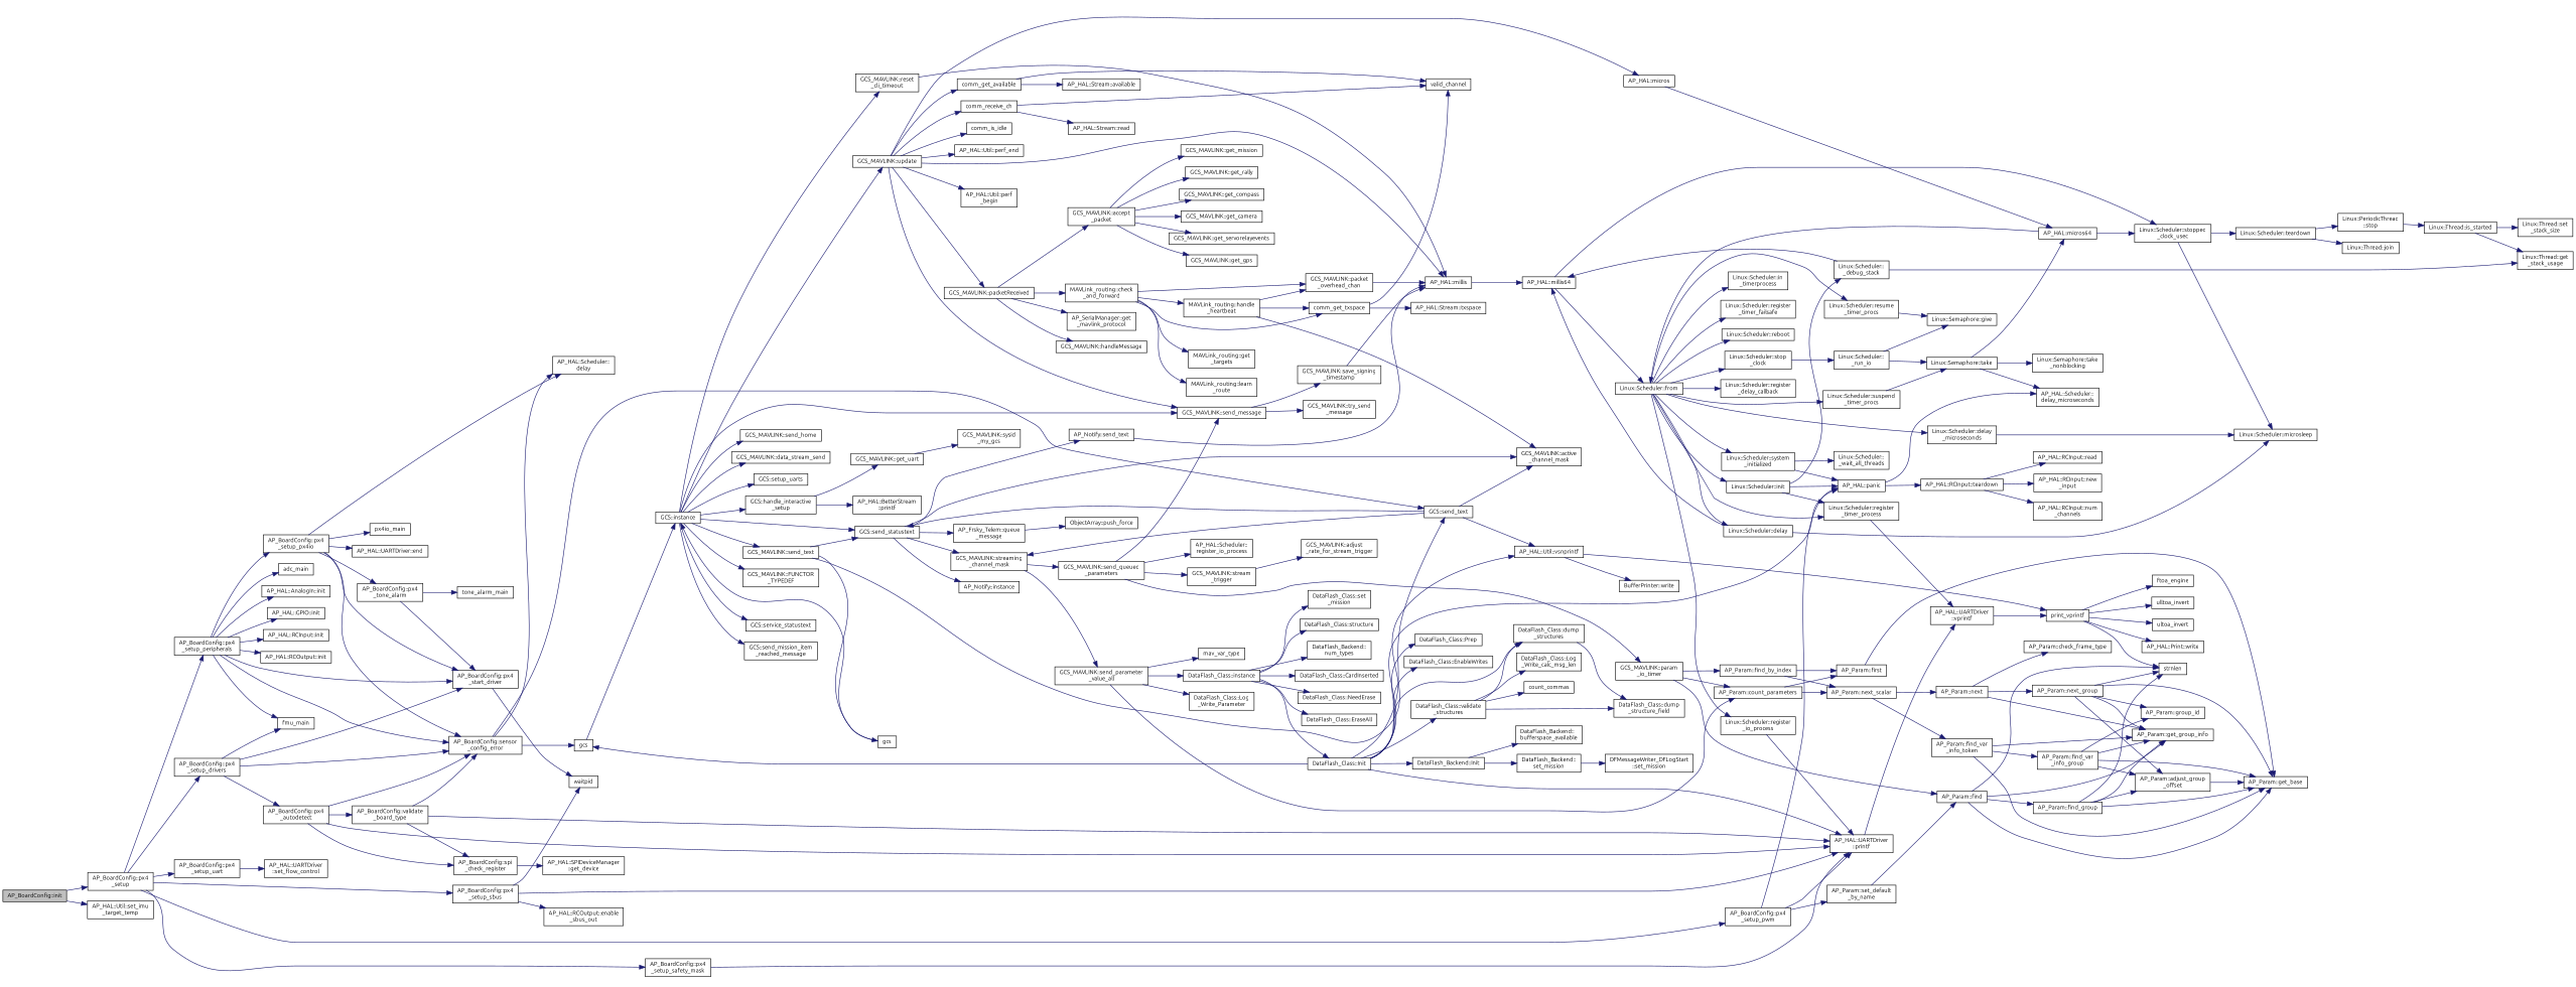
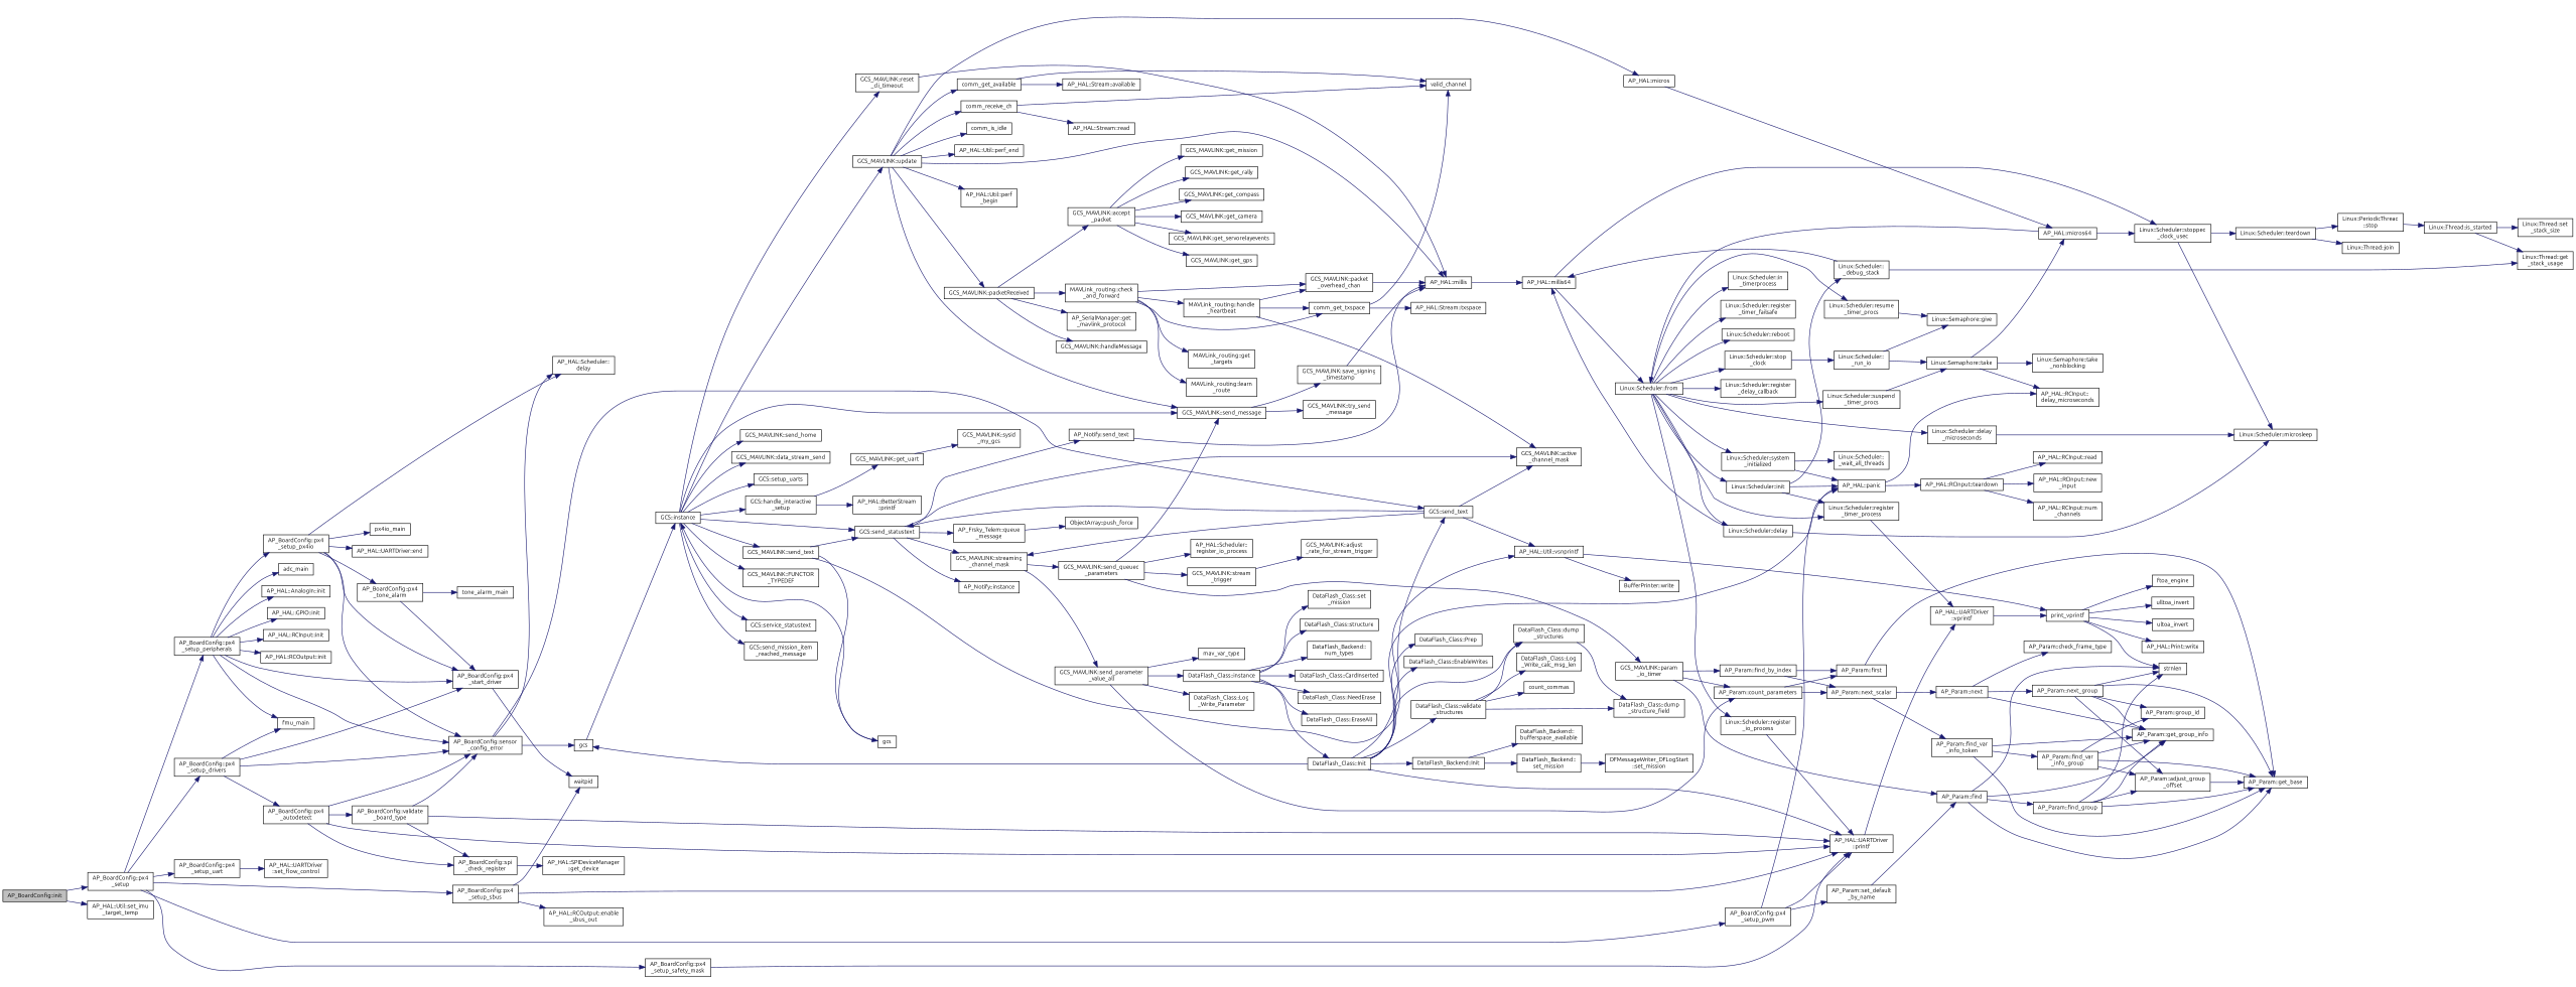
  digraph {
    fontname=Ubuntu
    rankdir=LR
    node [color=black fillcolor=white fontname=Ubuntu fontsize=10 shape=record style=filled]
    edge [color=midnightblue fontname=Ubuntu fontsize=10 labelfontname=Helvetica labelfontsize=10 style=solid]
    n1 [fillcolor=grey75 fontcolor=black height=0.2 label="AP_BoardConfig::init" width=0.4]
    n2 [height=0.2 label="AP_BoardConfig::px4\l_setup" width=0.4]
    n3 [height=0.2 label="AP_HAL::Util::set_imu\l_target_temp" width=0.4]
    n4 [height=0.2 label="AP_BoardConfig::px4\l_setup_peripherals" width=0.4]
    n5 [height=0.2 label="AP_BoardConfig::px4\l_setup_pwm" width=0.4]
    n6 [height=0.2 label="AP_BoardConfig::px4\l_setup_safety_mask" width=0.4]
    n7 [height=0.2 label="AP_BoardConfig::px4\l_setup_uart" width=0.4]
    n8 [height=0.2 label="AP_BoardConfig::px4\l_setup_sbus" width=0.4]
    n9 [height=0.2 label="AP_BoardConfig::px4\l_setup_drivers" width=0.4]
    n10 [height=0.2 label="AP_BoardConfig::px4\l_start_driver" width=0.4]
    n11 [height=0.2 label=adc_main width=0.4]
    n12 [height=0.2 label="AP_HAL::AnalogIn::init" width=0.4]
    n13 [height=0.2 label="AP_BoardConfig::sensor\l_config_error" width=0.4]
    n14 [height=0.2 label="AP_BoardConfig::px4\l_setup_px4io" width=0.4]
    n15 [height=0.2 label=fmu_main width=0.4]
    n16 [height=0.2 label="AP_HAL::GPIO::init" width=0.4]
    n17 [height=0.2 label="AP_HAL::RCInput::init" width=0.4]
    n18 [height=0.2 label="AP_HAL::RCOutput::init" width=0.4]
    n19 [height=0.2 label="AP_HAL::panic" width=0.4]
    n20 [height=0.2 label="AP_HAL::UARTDriver\l::printf" width=0.4]
    n21 [height=0.2 label="AP_Param::set_default\l_by_name" width=0.4]
    n22 [height=0.2 label="AP_HAL::UARTDriver\l::set_flow_control" width=0.4]
    n23 [height=0.2 label=waitpid width=0.4]
    n24 [height=0.2 label="AP_HAL::RCOutput::enable\l_sbus_out" width=0.4]
    n25 [height=0.2 label="AP_BoardConfig::px4\l_autodetect" width=0.4]
    n26 [height=0.2 label=gcs width=0.4]
    n27 [height=0.2 label="GCS::send_text" width=0.4]
    n28 [height=0.2 label="AP_HAL::Scheduler::\ldelay" width=0.4]
    n29 [height=0.2 label=px4io_main width=0.4]
    n30 [height=0.2 label="AP_BoardConfig::px4\l_tone_alarm" width=0.4]
    n31 [height=0.2 label="AP_HAL::UARTDriver::end" width=0.4]
    n32 [height=0.2 label="GCS::instance" width=0.4]
    n33 [height=0.2 label="GCS::send_statustext" width=0.4]
    n34 [height=0.2 label="AP_HAL::Util::vsnprintf" width=0.4]
    n35 [height=0.2 label="GCS_MAVLINK::active\l_channel_mask" width=0.4]
    n36 [height=0.2 label="GCS_MAVLINK::streaming\l_channel_mask" width=0.4]
    n37 [height=0.2 label="GCS_MAVLINK::send_text" width=0.4]
    n38 [height=0.2 label="GCS_MAVLINK::send_message" width=0.4]
    n39 [height=0.2 label="GCS::service_statustext" width=0.4]
    n40 [height=0.2 label="GCS_MAVLINK::reset\l_cli_timeout" width=0.4]
    n41 [height=0.2 label="GCS::send_mission_item\l_reached_message" width=0.4]
    n42 [height=0.2 label="GCS_MAVLINK::send_home" width=0.4]
    n43 [height=0.2 label="GCS_MAVLINK::data_stream_send" width=0.4]
    n44 [height=0.2 label="GCS_MAVLINK::update" width=0.4]
    n45 [height=0.2 label="GCS::setup_uarts" width=0.4]
    n46 [height=0.2 label="GCS::handle_interactive\l_setup" width=0.4]
    n47 [height=0.2 label="GCS_MAVLINK::FUNCTOR\l_TYPEDEF" width=0.4]
    n48 [height=0.2 label=gcs width=0.4]
    n49 [height=0.2 label="AP_Frsky_Telem::queue\l_message" width=0.4]
    n50 [height=0.2 label="AP_Notify::instance" width=0.4]
    n51 [height=0.2 label="AP_Notify::send_text" width=0.4]
    n52 [height=0.2 label="GCS_MAVLINK::save_signing\l_timestamp" width=0.4]
    n53 [height=0.2 label="GCS_MAVLINK::try_send\l_message" width=0.4]
    n54 [height=0.2 label="AP_HAL::millis" width=0.4]
    n55 [height=0.2 label="AP_HAL::micros" width=0.4]
    n56 [height=0.2 label="AP_HAL::Util::perf\l_begin" width=0.4]
    n57 [height=0.2 label=comm_get_available width=0.4]
    n58 [height=0.2 label=comm_receive_ch width=0.4]
    n59 [height=0.2 label=comm_is_idle width=0.4]
    n60 [height=0.2 label="GCS_MAVLINK::packetReceived" width=0.4]
    n61 [height=0.2 label="AP_HAL::Util::perf_end" width=0.4]
    n62 [height=0.2 label="AP_HAL::BetterStream\l::printf" width=0.4]
    n63 [height=0.2 label="GCS_MAVLINK::get_uart" width=0.4]
    n64 [height=0.2 label=print_vprintf width=0.4]
    n65 [height=0.2 label="BufferPrinter::write" width=0.4]
    n66 [height=0.2 label="AP_HAL::Print::write" width=0.4]
    n67 [height=0.2 label=ftoa_engine width=0.4]
    n68 [height=0.2 label=strnlen width=0.4]
    n69 [height=0.2 label=ulltoa_invert width=0.4]
    n70 [height=0.2 label=ultoa_invert width=0.4]
    n71 [height=0.2 label="ObjectArray::push_force" width=0.4]
    n72 [height=0.2 label="GCS_MAVLINK::send_parameter\l_value_all" width=0.4]
    n73 [height=0.2 label="GCS_MAVLINK::send_queued\l_parameters" width=0.4]
    n74 [height=0.2 label=mav_var_type width=0.4]
    n75 [height=0.2 label="AP_Param::count_parameters" width=0.4]
    n76 [height=0.2 label="DataFlash_Class::instance" width=0.4]
    n77 [height=0.2 label="DataFlash_Class::Log\l_Write_Parameter" width=0.4]
    n78 [height=0.2 label="AP_HAL::Scheduler::\lregister_io_process" width=0.4]
    n79 [height=0.2 label="GCS_MAVLINK::param\l_io_timer" width=0.4]
    n80 [height=0.2 label="GCS_MAVLINK::stream\l_trigger" width=0.4]
    n81 [height=0.2 label="AP_Param::first" width=0.4]
    n82 [height=0.2 label="AP_Param::next_scalar" width=0.4]
    n83 [height=0.2 label="DataFlash_Class::set\l_mission" width=0.4]
    n84 [height=0.2 label="DataFlash_Class::Init" width=0.4]
    n85 [height=0.2 label="DataFlash_Class::structure" width=0.4]
    n86 [height=0.2 label="DataFlash_Backend::\lnum_types" width=0.4]
    n87 [height=0.2 label="DataFlash_Class::CardInserted" width=0.4]
    n88 [height=0.2 label="DataFlash_Class::NeedErase" width=0.4]
    n89 [height=0.2 label="DataFlash_Class::EraseAll" width=0.4]
    n90 [height=0.2 label="AP_Param::get_base" width=0.4]
    n91 [height=0.2 label="AP_Param::next" width=0.4]
    n92 [height=0.2 label="AP_Param::find_var\l_info_token" width=0.4]
    n93 [height=0.2 label="AP_Param::check_frame_type" width=0.4]
    n94 [height=0.2 label="AP_Param::get_group_info" width=0.4]
    n95 [height=0.2 label="AP_Param::next_group" width=0.4]
    n96 [height=0.2 label="AP_Param::find_var\l_info_group" width=0.4]
    n97 [height=0.2 label="AP_Param::adjust_group\l_offset" width=0.4]
    n98 [height=0.2 label="AP_Param::group_id" width=0.4]
    n99 [height=0.2 label="DataFlash_Class::validate\l_structures" width=0.4]
    n100 [height=0.2 label="DataFlash_Class::dump\l_structures" width=0.4]
    n101 [height=0.2 label="DataFlash_Backend::Init" width=0.4]
    n102 [height=0.2 label="DataFlash_Class::Prep" width=0.4]
    n103 [height=0.2 label="DataFlash_Class::EnableWrites" width=0.4]
    n104 [height=0.2 label=count_commas width=0.4]
    n105 [height=0.2 label="DataFlash_Class::Log\l_Write_calc_msg_len" width=0.4]
    n106 [height=0.2 label="DataFlash_Class::dump\l_structure_field" width=0.4]
    n107 [height=0.2 label="AP_HAL::RCInput::teardown" width=0.4]
-   n108 [height=0.2 label="AP_HAL::Scheduler::\ldelay_microseconds" width=0.4]
+   n108 [height=0.2 label="AP_HAL::RCInput::\ldelay_microseconds" width=0.4]
    n109 [height=0.2 label="AP_HAL::UARTDriver\l::vprintf" width=0.4]
    n110 [height=0.2 label="DataFlash_Backend::\lset_mission" width=0.4]
    n111 [height=0.2 label="DataFlash_Backend::\lbufferspace_available" width=0.4]
    n112 [height=0.2 label="AP_HAL::RCInput::new\l_input" width=0.4]
    n113 [height=0.2 label="AP_HAL::RCInput::num\l_channels" width=0.4]
    n114 [height=0.2 label="AP_HAL::RCInput::read" width=0.4]
    n115 [height=0.2 label="DFMessageWriter_DFLogStart\l::set_mission" width=0.4]
    n116 [height=0.2 label="AP_Param::find_by_index" width=0.4]
    n117 [height=0.2 label="AP_Param::find" width=0.4]
    n118 [height=0.2 label="GCS_MAVLINK::adjust\l_rate_for_stream_trigger" width=0.4]
    n119 [height=0.2 label="AP_Param::find_group" width=0.4]
    n120 [height=0.2 label="AP_HAL::millis64" width=0.4]
    n121 [height=0.2 label="Linux::Scheduler::from" width=0.4]
    n122 [height=0.2 label="Linux::Scheduler::stopped\l_clock_usec" width=0.4]
    n123 [height=0.2 label="Linux::Scheduler::init" width=0.4]
    n124 [height=0.2 label="Linux::Scheduler::register\l_timer_process" width=0.4]
    n125 [height=0.2 label="Linux::Scheduler::delay" width=0.4]
    n126 [height=0.2 label="Linux::Scheduler::delay\l_microseconds" width=0.4]
    n127 [height=0.2 label="Linux::Scheduler::register\l_delay_callback" width=0.4]
    n128 [height=0.2 label="Linux::Scheduler::register\l_io_process" width=0.4]
    n129 [height=0.2 label="Linux::Scheduler::suspend\l_timer_procs" width=0.4]
    n130 [height=0.2 label="Linux::Scheduler::resume\l_timer_procs" width=0.4]
    n131 [height=0.2 label="Linux::Scheduler::in\l_timerprocess" width=0.4]
    n132 [height=0.2 label="Linux::Scheduler::register\l_timer_failsafe" width=0.4]
    n133 [height=0.2 label="Linux::Scheduler::system\l_initialized" width=0.4]
    n134 [height=0.2 label="Linux::Scheduler::reboot" width=0.4]
    n135 [height=0.2 label="Linux::Scheduler::stop\l_clock" width=0.4]
    n136 [height=0.2 label="Linux::Scheduler::microsleep" width=0.4]
    n137 [height=0.2 label="Linux::Scheduler::teardown" width=0.4]
    n138 [height=0.2 label="Linux::Scheduler::\l_debug_stack" width=0.4]
    n139 [height=0.2 label="Linux::Semaphore::take" width=0.4]
    n140 [height=0.2 label="Linux::Semaphore::give" width=0.4]
    n141 [height=0.2 label="Linux::Scheduler::\l_wait_all_threads" width=0.4]
    n142 [height=0.2 label="Linux::Scheduler::\l_run_io" width=0.4]
    n143 [height=0.2 label="Linux::Thread::get\l_stack_usage" width=0.4]
    n144 [height=0.2 label="Linux::Semaphore::take\l_nonblocking" width=0.4]
    n145 [height=0.2 label="AP_HAL::micros64" width=0.4]
    n146 [height=0.2 label="Linux::PeriodicThread\l::stop" width=0.4]
    n147 [height=0.2 label="Linux::Thread::join" width=0.4]
    n148 [height=0.2 label="Linux::Thread::is_started" width=0.4]
    n149 [height=0.2 label="Linux::Thread::set\l_stack_size" width=0.4]
    n150 [height=0.2 label=valid_channel width=0.4]
    n151 [height=0.2 label="AP_HAL::Stream::available" width=0.4]
    n152 [height=0.2 label="AP_HAL::Stream::read" width=0.4]
    n153 [height=0.2 label="AP_SerialManager::get\l_mavlink_protocol" width=0.4]
    n154 [height=0.2 label="MAVLink_routing::check\l_and_forward" width=0.4]
    n155 [height=0.2 label="GCS_MAVLINK::accept\l_packet" width=0.4]
    n156 [height=0.2 label="GCS_MAVLINK::handleMessage" width=0.4]
    n157 [height=0.2 label="MAVLink_routing::learn\l_route" width=0.4]
    n158 [height=0.2 label="MAVLink_routing::handle\l_heartbeat" width=0.4]
    n159 [height=0.2 label=comm_get_txspace width=0.4]
    n160 [height=0.2 label="GCS_MAVLINK::packet\l_overhead_chan" width=0.4]
    n161 [height=0.2 label="MAVLink_routing::get\l_targets" width=0.4]
    n162 [height=0.2 label="GCS_MAVLINK::get_mission" width=0.4]
    n163 [height=0.2 label="GCS_MAVLINK::get_rally" width=0.4]
    n164 [height=0.2 label="GCS_MAVLINK::get_compass" width=0.4]
    n165 [height=0.2 label="GCS_MAVLINK::get_camera" width=0.4]
    n166 [height=0.2 label="GCS_MAVLINK::get_servorelayevents" width=0.4]
    n167 [height=0.2 label="GCS_MAVLINK::get_gps" width=0.4]
    n168 [height=0.2 label="AP_HAL::Stream::txspace" width=0.4]
    n169 [height=0.2 label="GCS_MAVLINK::sysid\l_my_gcs" width=0.4]
    n170 [height=0.2 label=tone_alarm_main width=0.4]
    n171 [height=0.2 label="AP_BoardConfig::validate\l_board_type" width=0.4]
    n172 [height=0.2 label="AP_BoardConfig::spi\l_check_register" width=0.4]
    n173 [height=0.2 label="AP_HAL::SPIDeviceManager\l::get_device" width=0.4]
    n1 -> n2
    n1 -> n3
    n2 -> n4
    n2 -> n5
    n2 -> n6
    n2 -> n7
    n2 -> n8
    n2 -> n9
    n4 -> n10
    n4 -> n11
    n4 -> n12
    n4 -> n13
    n4 -> n14
    n4 -> n15
    n4 -> n16
    n4 -> n17
    n4 -> n18
    n5 -> n19
    n5 -> n20
    n5 -> n21
    n6 -> n20
    n7 -> n22
    n8 -> n20
    n8 -> n23
    n8 -> n24
    n9 -> n10
    n9 -> n13
    n9 -> n15
    n9 -> n25
    n10 -> n23
    n13 -> n26
    n13 -> n27
    n13 -> n28
    n14 -> n10
    n14 -> n13
    n14 -> n28
    n14 -> n29
    n14 -> n30
    n14 -> n31
    n19 -> n107
    n19 -> n108
    n20 -> n109
    n21 -> n117
    n25 -> n13
    n25 -> n20
    n25 -> n171
    n25 -> n172
    n26 -> n32
    n27 -> n33
    n27 -> n34
    n27 -> n35
    n27 -> n36
    n30 -> n10
    n30 -> n170
    n32 -> n33
    n32 -> n37
    n32 -> n38
    n32 -> n39
    n32 -> n40
    n32 -> n41
    n32 -> n42
    n32 -> n43
    n32 -> n44
    n32 -> n45
    n32 -> n46
    n32 -> n47
    n33 -> n35
    n33 -> n36
    n33 -> n49
    n33 -> n50
    n33 -> n51
    n34 -> n64
    n34 -> n65
    n36 -> n72
    n36 -> n73
    n37 -> n33
    n37 -> n34
    n37 -> n48
    n38 -> n52
    n38 -> n53
    n40 -> n54
    n44 -> n38
    n44 -> n54
    n44 -> n55
    n44 -> n56
    n44 -> n57
    n44 -> n58
    n44 -> n59
    n44 -> n60
    n44 -> n61
    n46 -> n62
    n46 -> n63
    n48 -> n32
    n49 -> n71
    n51 -> n54
    n52 -> n54
    n54 -> n120
    n55 -> n145
    n57 -> n150
    n57 -> n151
    n58 -> n150
    n58 -> n152
    n60 -> n153
    n60 -> n154
    n60 -> n155
    n60 -> n156
    n63 -> n169
    n64 -> n66
    n64 -> n67
    n64 -> n68
    n64 -> n69
    n64 -> n70
    n72 -> n74
    n72 -> n75
    n72 -> n76
    n72 -> n77
    n73 -> n38
    n73 -> n78
    n73 -> n79
    n73 -> n80
    n75 -> n81
    n75 -> n82
    n76 -> n83
    n76 -> n84
    n76 -> n85
    n76 -> n86
    n76 -> n87
    n76 -> n88
    n76 -> n89
    n79 -> n75
    n79 -> n116
    n79 -> n117
    n80 -> n118
    n81 -> n90
    n82 -> n91
    n82 -> n92
    n84 -> n19
    n84 -> n20
    n84 -> n26
    n84 -> n27
    n84 -> n99
    n84 -> n100
    n84 -> n101
    n84 -> n102
    n84 -> n103
    n91 -> n93
    n91 -> n94
    n91 -> n95
    n92 -> n90
    n92 -> n94
    n92 -> n96
    n95 -> n68
    n95 -> n90
    n95 -> n94
    n95 -> n97
    n95 -> n98
    n96 -> n90
    n96 -> n94
    n96 -> n97
    n96 -> n98
    n97 -> n90
    n99 -> n100
    n99 -> n104
    n99 -> n105
    n99 -> n106
    n100 -> n106
    n101 -> n110
    n101 -> n111
    n107 -> n112
    n107 -> n113
    n107 -> n114
    n109 -> n64
    n110 -> n115
    n116 -> n81
    n116 -> n82
    n117 -> n68
    n117 -> n90
    n117 -> n94
    n117 -> n119
    n119 -> n68
    n119 -> n90
    n119 -> n94
    n119 -> n97
    n120 -> n121
    n120 -> n122
    n121 -> n123
    n121 -> n124
    n121 -> n125
    n121 -> n126
    n121 -> n127
    n121 -> n128
    n121 -> n129
    n121 -> n130
    n121 -> n131
    n121 -> n132
    n121 -> n133
    n121 -> n134
    n121 -> n135
    n122 -> n136
    n122 -> n137
    n123 -> n19
    n123 -> n124
    n123 -> n138
    n124 -> n109
    n125 -> n120
    n125 -> n136
    n126 -> n136
    n128 -> n20
    n129 -> n139
    n130 -> n140
    n133 -> n19
    n133 -> n141
    n135 -> n142
    n137 -> n146
    n137 -> n147
    n138 -> n120
    n138 -> n143
    n139 -> n108
    n139 -> n144
    n139 -> n145
    n142 -> n139
    n142 -> n140
    n145 -> n121
    n145 -> n122
    n146 -> n148
    n148 -> n143
    n148 -> n149
    n154 -> n157
    n154 -> n158
    n154 -> n159
    n154 -> n160
    n154 -> n161
    n155 -> n162
    n155 -> n163
    n155 -> n164
    n155 -> n165
    n155 -> n166
    n155 -> n167
    n158 -> n35
    n158 -> n159
    n158 -> n160
    n159 -> n150
    n159 -> n168
    n160 -> n54
    n171 -> n13
    n171 -> n20
    n171 -> n172
    n172 -> n173
  }
